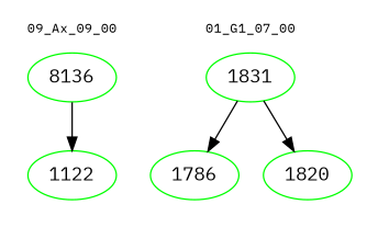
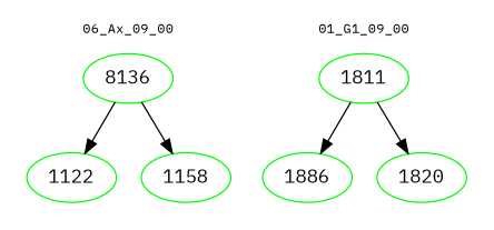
  digraph {
    fontname="IBM Plex Mono"
    node [color=green fontname="IBM Plex Mono"]
    edge [color=black fontname="IBM Plex Mono"]
    n1 [label=8136]
    n2 [label=1122]
-   n4 [label=1831]
-   n5 [label=1786]
+   n3 [label=1158]
+   n4 [label=1811]
+   n5 [label=1886]
    n6 [label=1820]
    subgraph cluster_1 {
      color=white
      fontsize=10
-     label="09_Ax_09_00"
+     label="06_Ax_09_00"
      n1
      n2
+     n3
    }
    subgraph cluster_2 {
      color=white
      fontsize=10
-     label="01_G1_07_00"
+     label="01_G1_09_00"
      n4
      n5
      n6
    }
    n1 -> n2
+   n1 -> n3
    n4 -> n5
    n4 -> n6
  }
